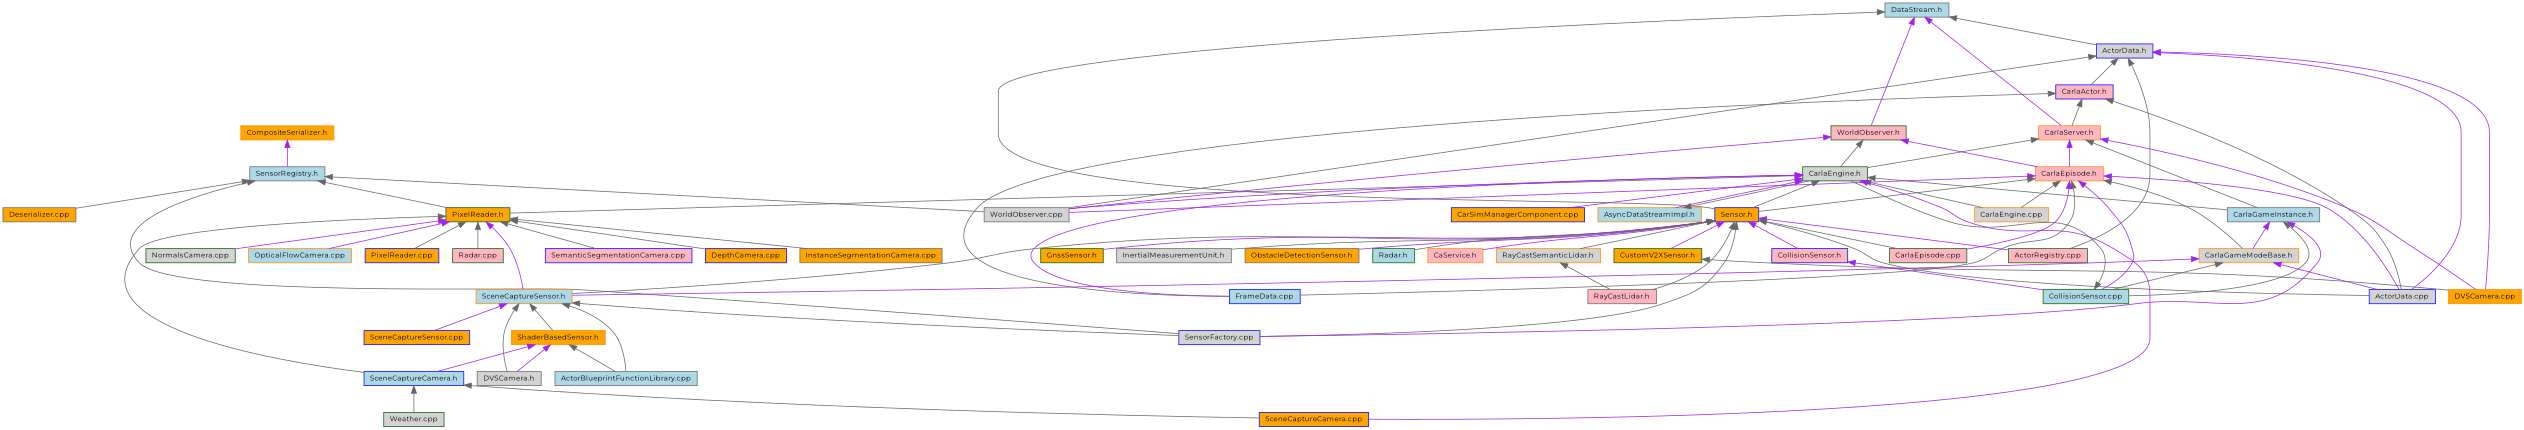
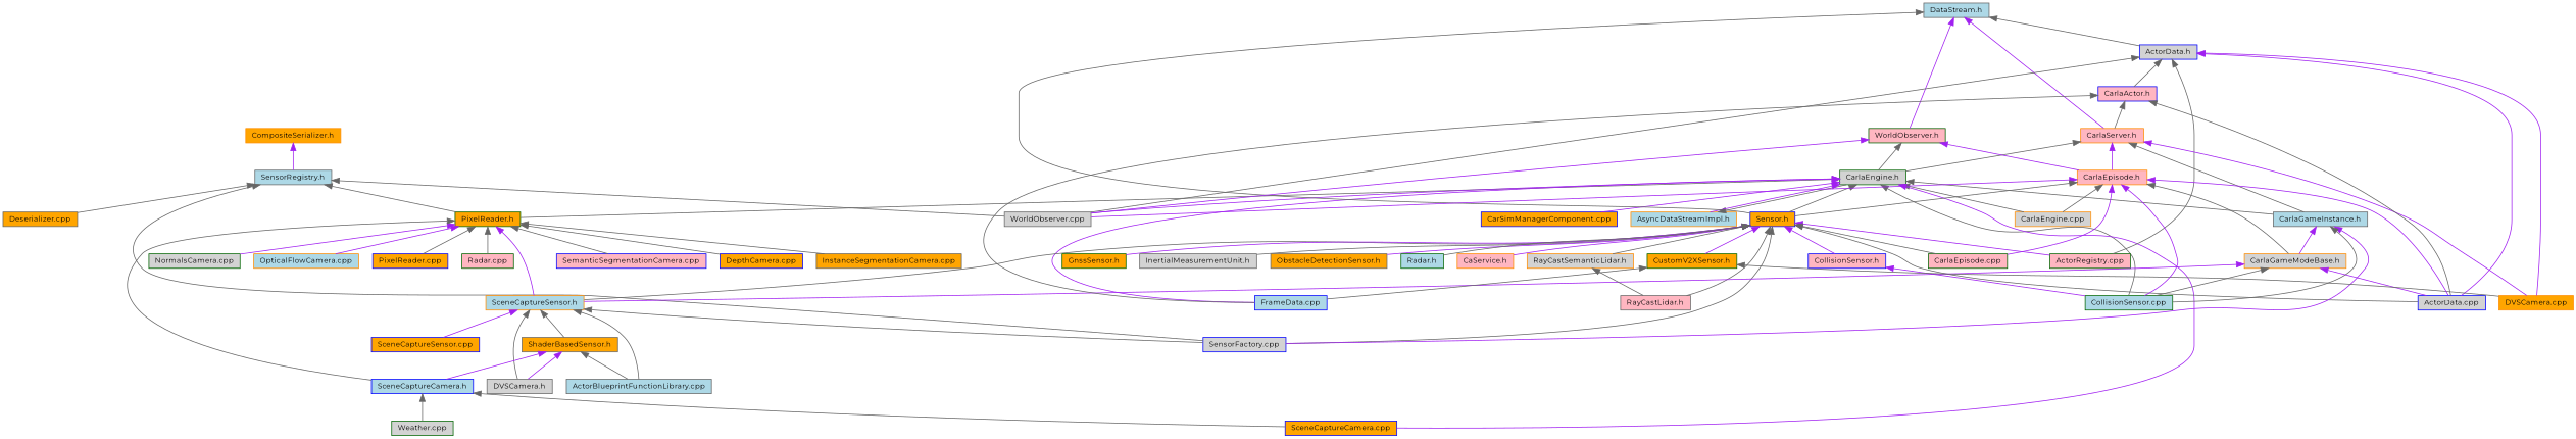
  digraph {
    fontname=Montserrat
    node [color=blue fillcolor=orange fontname=Montserrat fontsize=10 shape=box style=filled]
    edge [color=gray40 dir=back fontname=Montserrat fontsize=10 labelfontname=Helvetica labelfontsize=10 style=solid]
    n1 [color=darkorange fontcolor=black height=0.2 label="CompositeSerializer.h" width=0.4]
    n2 [color=gray40 fillcolor=lightblue height=0.2 label="SensorRegistry.h" width=0.4]
    n3 [fillcolor=lightgrey height=0.2 label="SensorFactory.cpp" width=0.4]
    n4 [color=darkgreen height=0.2 label="PixelReader.h" width=0.4]
    n5 [color=gray40 fillcolor=lightgrey height=0.2 label="WorldObserver.cpp" width=0.4]
    n6 [color=gray40 height=0.2 label="Deserializer.cpp" width=0.4]
    n7 [height=0.2 label="DepthCamera.cpp" width=0.4]
    n8 [color=gray40 height=0.2 label="InstanceSegmentationCamera.cpp" width=0.4]
    n9 [color=darkgreen fillcolor=lightgrey height=0.2 label="NormalsCamera.cpp" width=0.4]
    n10 [color=darkorange fillcolor=lightblue height=0.2 label="OpticalFlowCamera.cpp" width=0.4]
    n11 [height=0.2 label="PixelReader.cpp" width=0.4]
    n12 [color=darkgreen fillcolor=lightpink height=0.2 label="Radar.cpp" width=0.4]
    n13 [fillcolor=lightblue height=0.2 label="SceneCaptureCamera.h" width=0.4]
    n14 [color=darkorange fillcolor=lightblue height=0.2 label="SceneCaptureSensor.h" width=0.4]
    n15 [fillcolor=lightpink height=0.2 label="SemanticSegmentationCamera.cpp" width=0.4]
    n16 [color=darkorange fillcolor=lightblue height=0.2 label="AsyncDataStreamImpl.h" width=0.4]
    n17 [color=darkgreen fillcolor=lightgrey height=0.2 label="CarlaEngine.h" width=0.4]
    n18 [color=gray40 fillcolor=lightblue height=0.2 label="DataStream.h" width=0.4]
    n19 [height=0.2 label="Sensor.h" width=0.4]
    n20 [fillcolor=lightgrey height=0.2 label="ActorData.h" width=0.4]
    n21 [color=darkorange fillcolor=lightpink height=0.2 label="CarlaServer.h" width=0.4]
    n22 [color=darkgreen fillcolor=lightpink height=0.2 label="WorldObserver.h" width=0.4]
    n23 [height=0.2 label="CarSimManagerComponent.cpp" width=0.4]
    n24 [color=darkorange fillcolor=lightgrey height=0.2 label="CarlaEngine.cpp" width=0.4]
    n25 [color=gray40 fillcolor=lightblue height=0.2 label="CarlaGameInstance.h" width=0.4]
    n26 [color=darkgreen fillcolor=lightblue height=0.2 label="CollisionSensor.cpp" width=0.4]
    n27 [fillcolor=lightblue height=0.2 label="FrameData.cpp" width=0.4]
    n28 [height=0.2 label="SceneCaptureCamera.cpp" width=0.4]
    n29 [color=darkorange fillcolor=lightgrey height=0.2 label="CarlaGameModeBase.h" width=0.4]
    n30 [fillcolor=lightgrey height=0.2 label="ActorData.cpp" width=0.4]
    n31 [color=darkgreen fillcolor=lightpink height=0.2 label="ActorRegistry.cpp" width=0.4]
    n32 [color=darkorange fillcolor=lightpink height=0.2 label="CaService.h" width=0.4]
    n33 [color=darkgreen fillcolor=lightpink height=0.2 label="CarlaEpisode.cpp" width=0.4]
    n34 [fillcolor=lightpink height=0.2 label="CollisionSensor.h" width=0.4]
    n35 [color=darkgreen height=0.2 label="CustomV2XSensor.h" width=0.4]
    n36 [color=darkgreen height=0.2 label="GnssSensor.h" width=0.4]
    n37 [color=gray40 fillcolor=lightgrey height=0.2 label="InertialMeasurementUnit.h" width=0.4]
    n38 [color=gray40 height=0.2 label="ObstacleDetectionSensor.h" width=0.4]
    n39 [color=darkgreen fillcolor=lightblue height=0.2 label="Radar.h" width=0.4]
    n40 [color=gray40 fillcolor=lightpink height=0.2 label="RayCastLidar.h" width=0.4]
    n41 [color=darkorange fillcolor=lightgrey height=0.2 label="RayCastSemanticLidar.h" width=0.4]
    n42 [color=darkgreen fillcolor=lightgrey height=0.2 label="Weather.cpp" width=0.4]
    n43 [color=gray40 fillcolor=lightblue height=0.2 label="ActorBlueprintFunctionLibrary.cpp" width=0.4]
    n44 [color=gray40 fillcolor=lightgrey height=0.2 label="DVSCamera.h" width=0.4]
    n45 [height=0.2 label="SceneCaptureSensor.cpp" width=0.4]
-   n46 [color=darkorange height=0.2 label="ShaderBasedSensor.h" width=0.4]
+   n46 [color=gray40 height=0.2 label="ShaderBasedSensor.h" width=0.4]
    n47 [color=darkorange height=0.2 label="DVSCamera.cpp" width=0.4]
    n48 [fillcolor=lightpink height=0.2 label="CarlaActor.h" width=0.4]
    n49 [color=darkorange fillcolor=lightpink height=0.2 label="CarlaEpisode.h" width=0.4]
    n1 -> n2 [color=purple]
    n2 -> n3
    n2 -> n4
    n2 -> n5
    n2 -> n6
    n4 -> n7
    n4 -> n8
    n4 -> n9 [color=purple]
    n4 -> n10 [color=purple]
    n4 -> n11
    n4 -> n12
    n4 -> n13
    n4 -> n14 [color=purple]
    n4 -> n15
    n13 -> n28
    n13 -> n42
    n14 -> n3
    n14 -> n43
    n14 -> n44
    n14 -> n45 [color=purple]
    n14 -> n46
    n16 -> n17
    n17 -> n4
    n17 -> n5 [color=purple]
    n17 -> n16 [color=purple]
    n17 -> n19
    n17 -> n23 [color=purple]
    n17 -> n24
    n17 -> n25
-   n26 -> n17
+   n17 -> n26
    n17 -> n27 [color=purple]
    n17 -> n28 [color=purple]
    n18 -> n19
    n18 -> n20
    n18 -> n21 [color=purple]
    n18 -> n22 [color=purple]
    n19 -> n3
    n19 -> n14
    n19 -> n30
    n19 -> n31 [color=purple]
    n19 -> n32 [color=purple]
    n19 -> n33
    n19 -> n34 [color=purple]
    n19 -> n35 [color=purple]
    n19 -> n36 [color=purple]
    n19 -> n37
    n19 -> n38 [color=purple]
    n19 -> n39
    n19 -> n40
    n19 -> n41
    n20 -> n5
    n20 -> n30 [color=purple]
    n20 -> n31
    n20 -> n47 [color=purple]
    n20 -> n48
    n21 -> n17
    n21 -> n25
    n21 -> n47 [color=purple]
    n21 -> n49 [color=purple]
    n22 -> n5 [color=purple]
    n22 -> n17
    n22 -> n49 [color=purple]
    n25 -> n3 [color=purple]
    n25 -> n26
    n25 -> n29 [color=purple]
    n29 -> n14 [color=purple]
    n29 -> n26
    n29 -> n30 [color=purple]
    n34 -> n26 [color=purple]
    n35 -> n47
    n41 -> n40
    n46 -> n13 [color=purple]
    n46 -> n43
    n46 -> n44 [color=purple]
    n48 -> n21
    n48 -> n27
    n48 -> n30
    n49 -> n5 [color=purple]
    n49 -> n19
    n49 -> n24
    n49 -> n26 [color=purple]
-   n49 -> n27
+   n35 -> n27
    n49 -> n29
    n49 -> n30 [color=purple]
    n49 -> n33 [color=purple]
  }
